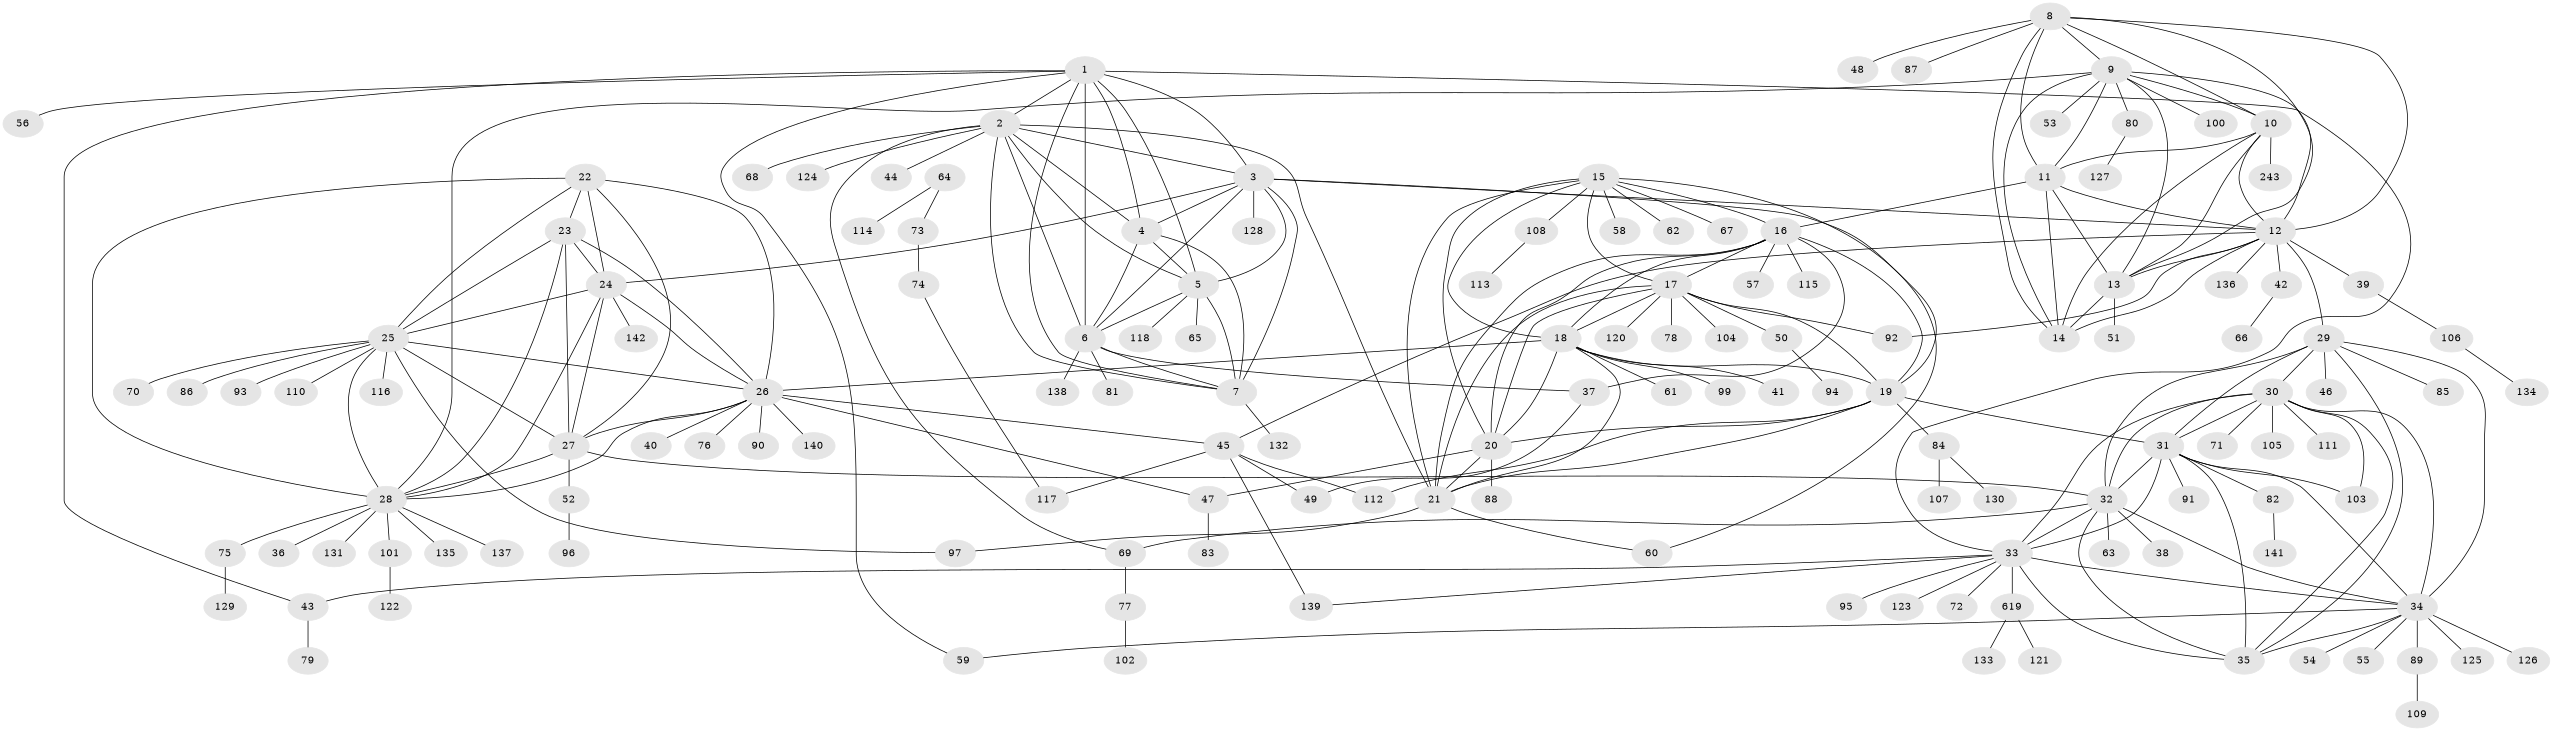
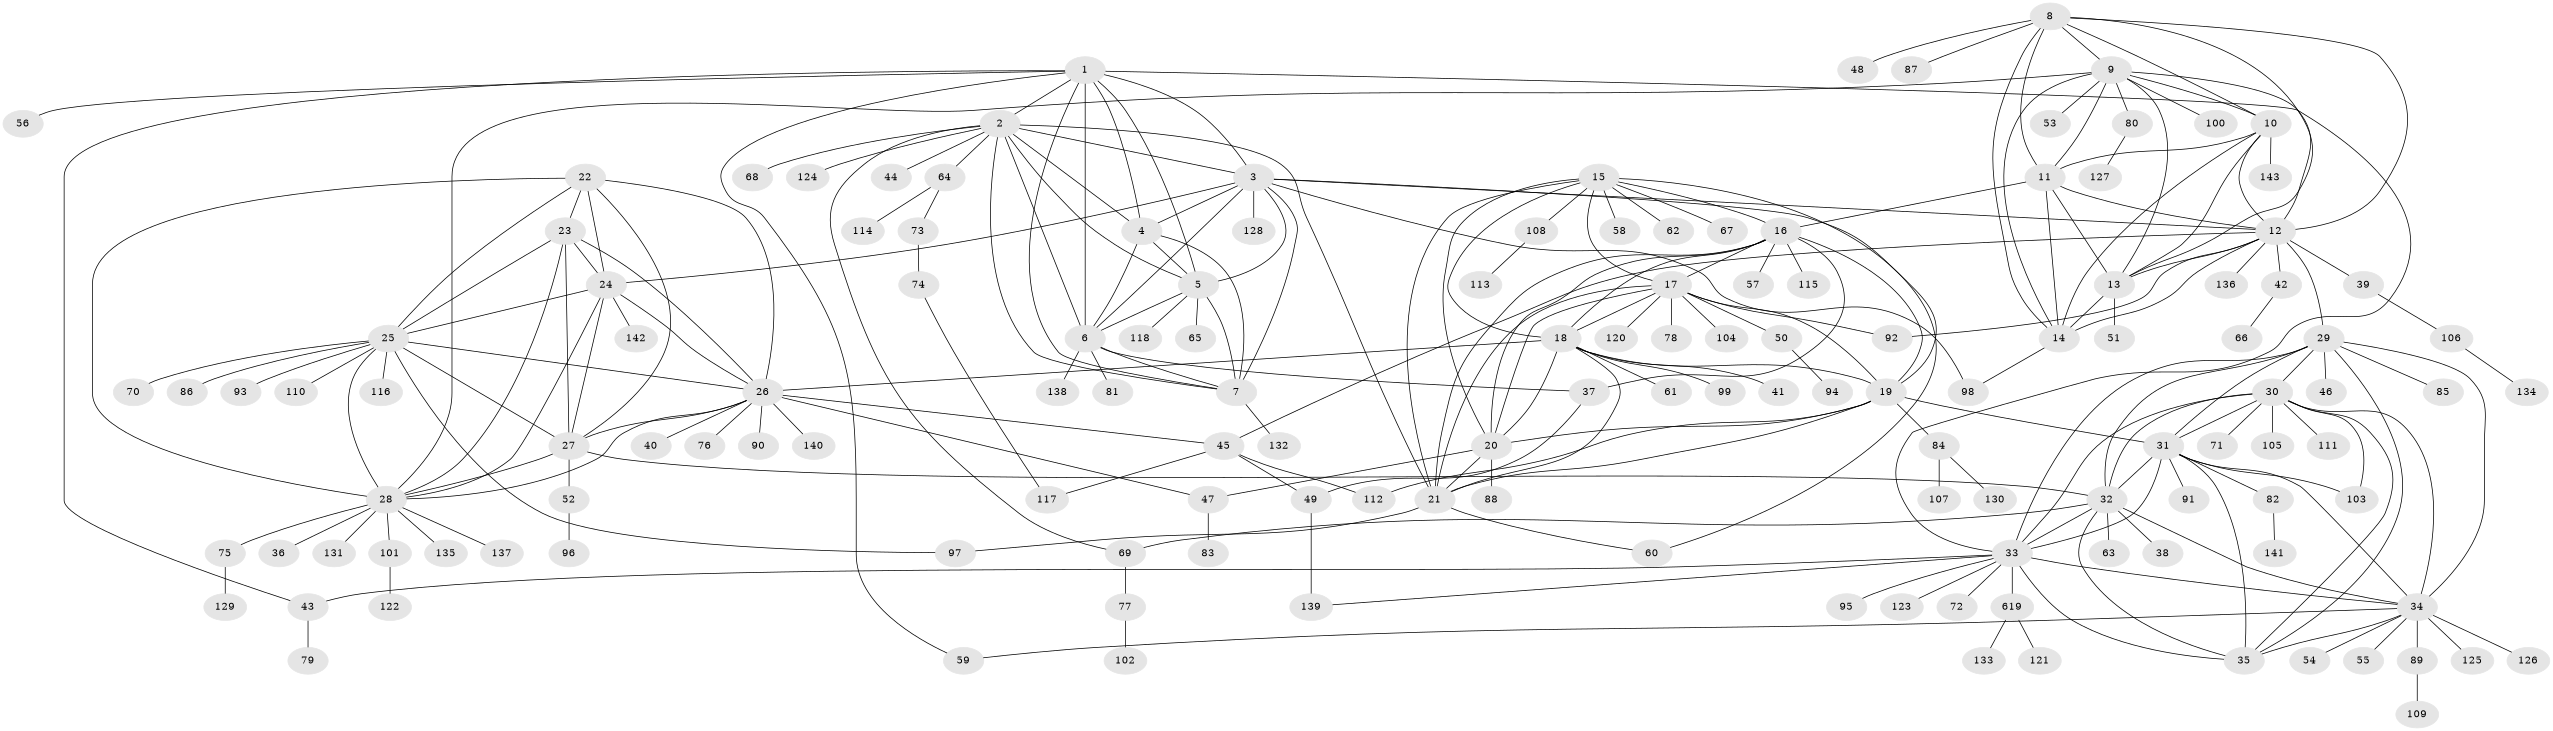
  graph {
    node [color=gray90 style=filled]
    1
    2
    3
    4
    5
    6
    7
    33
    43
    56
    59
    21
    44
    64
    68
    69
    124
    12
    24
    60
+   98
    128
    65
    118
    37
    81
    138
    132
    34
    35
    72
    95
    n33 [label=619]
    123
    139
    79
    97
    73
    114
    77
    13
    14
    29
    39
    42
    45
    92
    136
    28
    26
    25
    27
    142
    49
    8
    9
    10
    11
    48
    87
    53
    80
    100
-   143 [label=243]
+   143
    16
    51
    36
    75
    101
    131
    135
    137
    127
    17
    18
    19
    20
    57
    115
    31
    32
    30
    46
    85
    106
    66
    112
    117
    15
    58
    62
    67
    108
    50
    78
    104
    120
    41
    61
    99
    84
    47
    88
    113
    94
    40
    76
    90
    140
    103
    82
    91
    107
    130
    83
    22
    23
    70
    86
    93
    110
    116
    52
    38
    63
    96
    129
    122
    71
    105
    111
    54
    55
    89
    125
    126
    141
    121
    133
    109
    134
    74
    102
    1 -- 2
    1 -- 3
    1 -- 4
    1 -- 5
    1 -- 6
    1 -- 7
    1 -- 33
    1 -- 43
    1 -- 56
    1 -- 59
    2 -- 3
    2 -- 4
    2 -- 5
    2 -- 6
    2 -- 7
    2 -- 21
    2 -- 44
+   2 -- 64
    2 -- 68
    2 -- 69
    2 -- 124
    3 -- 4
    3 -- 5
    3 -- 6
    3 -- 7
    3 -- 12
    3 -- 24
    3 -- 60
+   3 -- 98
    3 -- 128
    4 -- 5
    4 -- 6
    4 -- 7
    5 -- 6
    5 -- 7
    5 -- 65
    5 -- 118
    6 -- 7
    6 -- 37
    6 -- 81
    6 -- 138
    7 -- 132
    33 -- 43
    33 -- 34
    33 -- 35
    33 -- 72
    33 -- 95
    33 -- n33
    33 -- 123
    33 -- 139
    43 -- 79
    21 -- 60
    21 -- 97
    64 -- 73
    64 -- 114
    69 -- 77
    12 -- 13
    12 -- 14
    12 -- 29
    12 -- 39
    12 -- 42
    12 -- 45
    12 -- 92
    12 -- 136
    24 -- 28
    24 -- 26
    24 -- 25
    24 -- 27
    24 -- 142
    37 -- 49
    34 -- 59
    34 -- 35
    34 -- 54
    34 -- 55
    34 -- 89
    34 -- 125
    34 -- 126
    n33 -- 121
    n33 -- 133
    73 -- 74
    77 -- 102
    13 -- 14
    13 -- 51
+   14 -- 98
+   29 -- 33
    29 -- 34
    29 -- 35
    29 -- 31
    29 -- 32
    29 -- 30
    29 -- 46
    29 -- 85
    39 -- 106
    42 -- 66
-   45 -- 139
+   49 -- 139
    45 -- 49
    45 -- 112
    45 -- 117
    28 -- 36
    28 -- 75
    28 -- 101
    28 -- 131
    28 -- 135
    28 -- 137
    26 -- 45
    26 -- 28
    26 -- 27
    26 -- 47
    26 -- 40
    26 -- 76
    26 -- 90
    26 -- 140
    25 -- 97
    25 -- 28
    25 -- 26
    25 -- 27
    25 -- 70
    25 -- 86
    25 -- 93
    25 -- 110
    25 -- 116
    27 -- 28
    27 -- 32
    27 -- 52
    8 -- 12
    8 -- 13
    8 -- 14
    8 -- 9
    8 -- 10
    8 -- 11
    8 -- 48
    8 -- 87
    9 -- 12
    9 -- 13
    9 -- 14
    9 -- 28
    9 -- 10
    9 -- 11
    9 -- 53
    9 -- 80
    9 -- 100
    10 -- 12
    10 -- 13
    10 -- 14
    10 -- 11
    10 -- 143
    11 -- 12
    11 -- 13
    11 -- 14
    11 -- 16
    80 -- 127
    16 -- 21
    16 -- 37
    16 -- 17
    16 -- 18
    16 -- 19
    16 -- 20
    16 -- 57
    16 -- 115
    75 -- 129
    101 -- 122
    17 -- 21
    17 -- 92
    17 -- 18
    17 -- 19
    17 -- 20
    17 -- 50
    17 -- 78
    17 -- 104
    17 -- 120
    18 -- 21
    18 -- 26
    18 -- 19
    18 -- 20
    18 -- 41
    18 -- 61
    18 -- 99
    19 -- 21
    19 -- 20
    19 -- 31
    19 -- 112
    19 -- 84
    20 -- 21
    20 -- 47
    20 -- 88
    31 -- 33
    31 -- 34
    31 -- 35
    31 -- 32
    31 -- 103
    31 -- 82
    31 -- 91
    32 -- 33
    32 -- 69
    32 -- 34
    32 -- 35
    32 -- 38
    32 -- 63
    30 -- 33
    30 -- 34
    30 -- 35
    30 -- 31
    30 -- 32
    30 -- 103
    30 -- 71
    30 -- 105
    30 -- 111
    106 -- 134
    15 -- 21
    15 -- 16
    15 -- 17
    15 -- 18
    15 -- 19
    15 -- 20
    15 -- 58
    15 -- 62
    15 -- 67
    15 -- 108
    108 -- 113
    50 -- 94
    84 -- 107
    84 -- 130
    47 -- 83
    82 -- 141
    22 -- 24
    22 -- 28
    22 -- 26
    22 -- 25
    22 -- 27
    22 -- 23
    23 -- 24
    23 -- 28
    23 -- 26
    23 -- 25
    23 -- 27
    52 -- 96
    89 -- 109
    74 -- 117
  }
